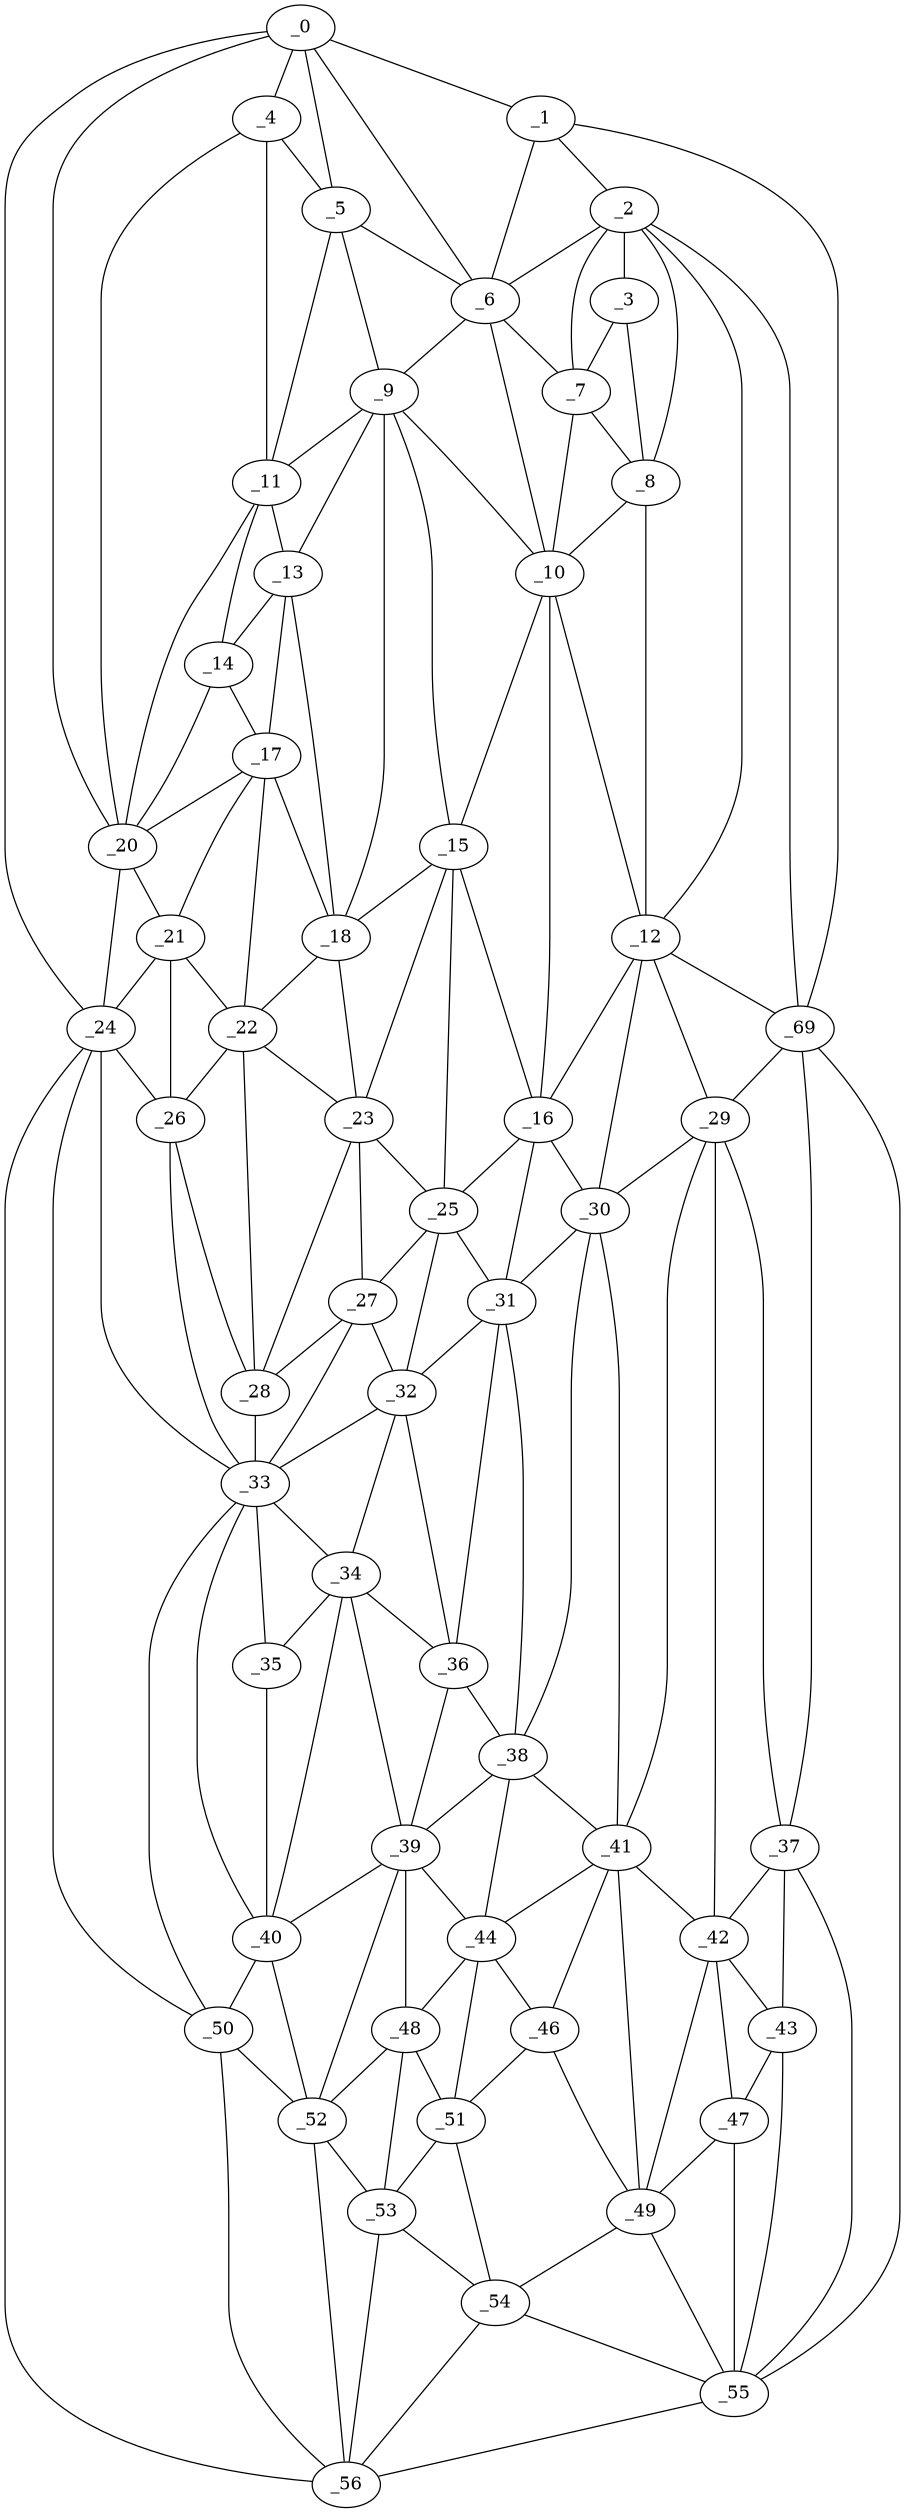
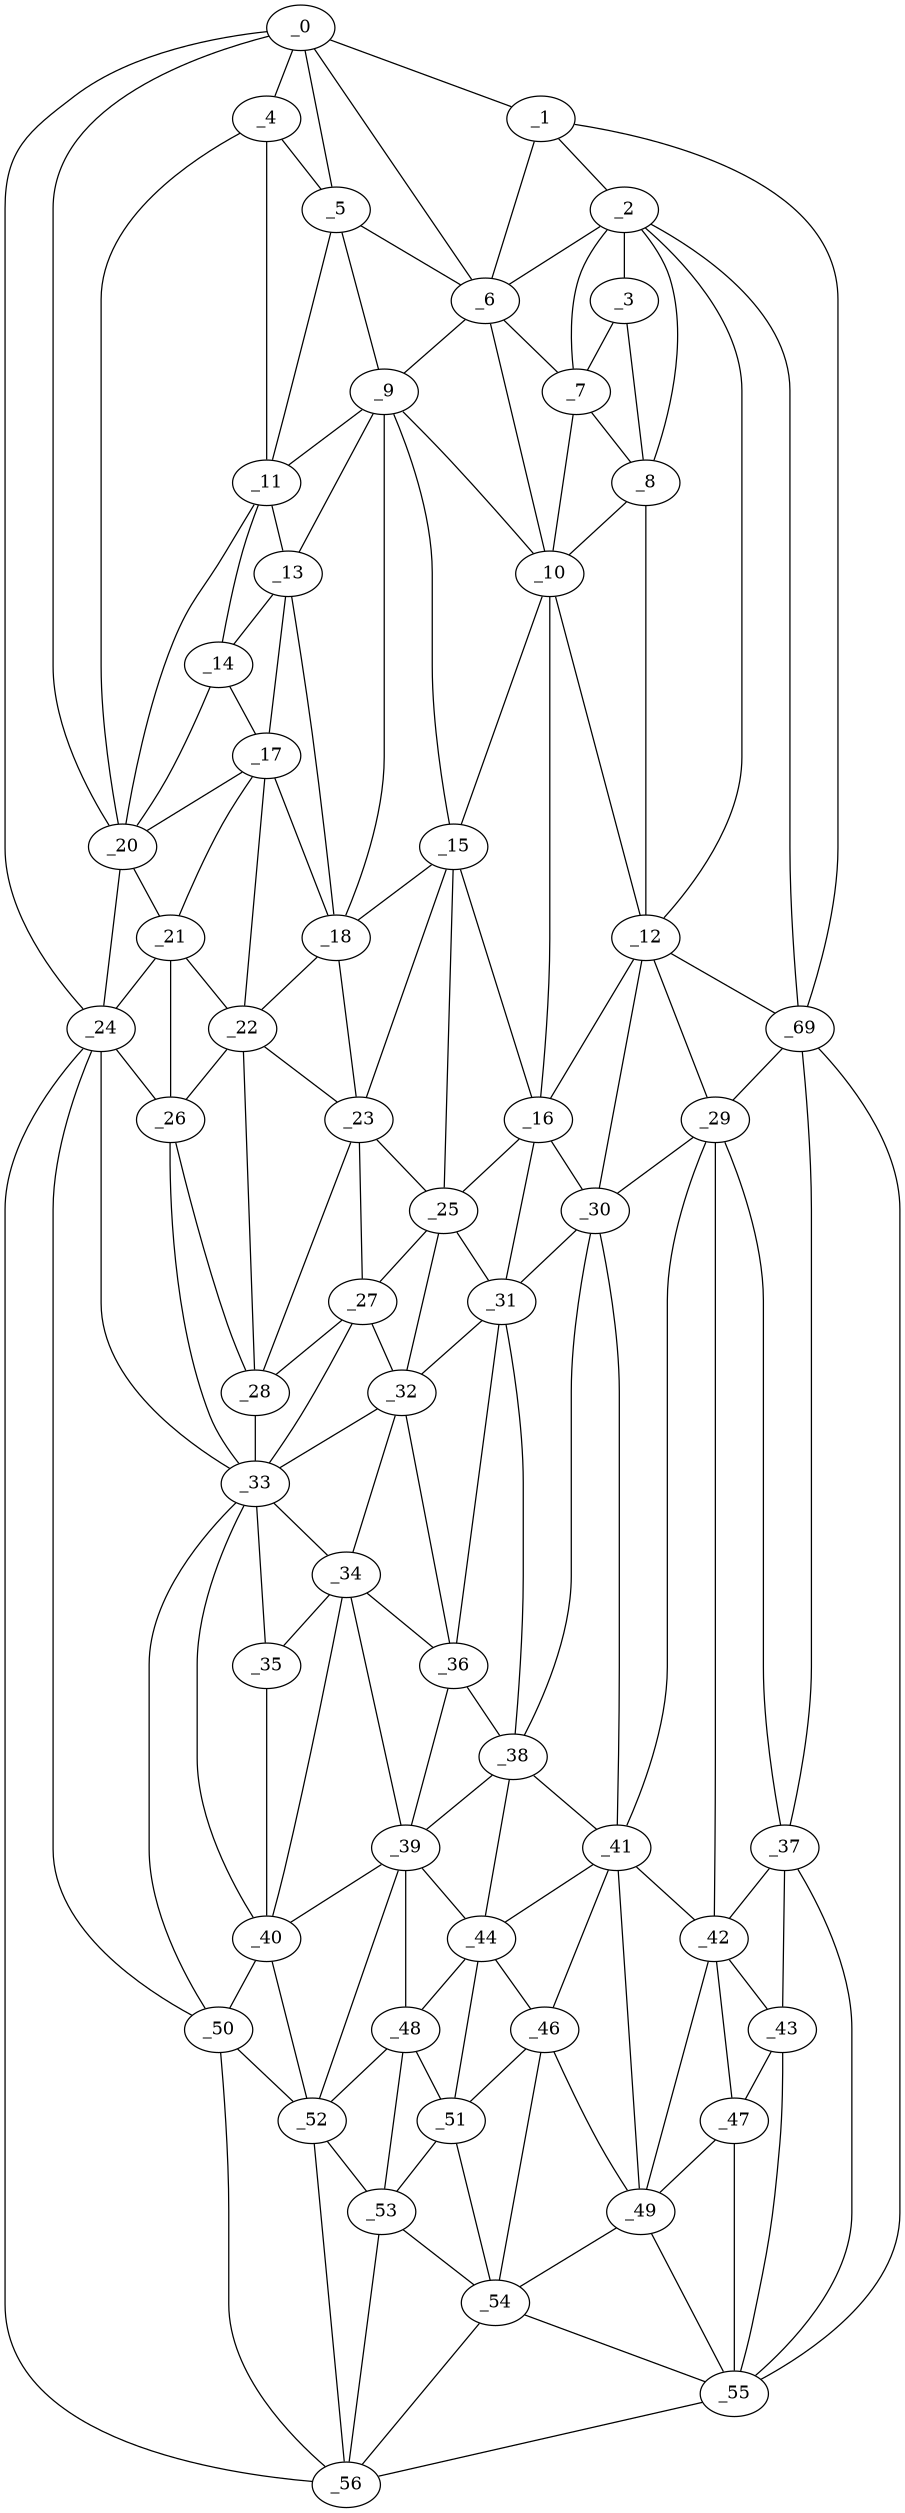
  graph {
    node [x=90 y=61]
    edge [valence=2]
    _0 [x=6 y=15]
    _1 [x=11 y=58]
    _4 [x=23 y=16]
    _5 [x=24 y=25]
    _6 [x=24 y=46]
    _20 [x=59 y=9]
    _24 [x=68 y=7]
    _2 [x=16]
    n9 [label=_69 x=57 y=121]
    _11 [x=41 y=16]
    _9 [x=38 y=33]
    _7 [x=27 y=54]
    _10 [x=40 y=58]
    _21 [x=62 y=14]
    _26 [x=71 y=20]
    _33 [x=83 y=29]
    _50 [x=109 y=40]
    _56 [x=125 y=45]
    _3 [x=22]
    _8 [x=27 y=63]
    _12 [x=44 y=84]
    _29 [x=72 y=102]
    _37 [y=111]
    _55 [x=124 y=111]
    _13 [x=46 y=26]
    _14 [x=48 y=21]
    _15 [x=54 y=42]
    _18 [x=56 y=35]
    _16 [x=55 y=54]
    _22 [x=63 y=27]
    _28 [x=72 y=26]
    _34 [x=85 y=45]
    _35 [y=36]
    _40 [x=97 y=38]
    _52 [x=110 y=50]
    _30 [x=76 y=77]
    _41 [x=98 y=88]
    _42 [x=98 y=94]
    _43 [x=98 y=103]
    _25 [x=70 y=47]
    _31 [x=77 y=60]
    _38 [x=92 y=72]
    _17 [x=56 y=23]
    _23 [x=66 y=34]
    _27 [x=71 y=37]
    _32 [x=79 y=46]
    _36 [y=57]
    _44 [x=100 y=73]
    _46 [x=106 y=81]
    _49 [x=108 y=92]
    _47 [x=106 y=97]
    _39 [x=94 y=57]
    _53 [x=110]
    _48 [x=107 y=62]
    _51 [x=109 y=73]
    _54 [x=112 y=81]
    _0 -- _1 [valence=1]
    _0 -- _4
    _0 -- _5
    _0 -- _6 [valence=1]
    _0 -- _20
    _0 -- _24 [valence=1]
    _1 -- _6
    _1 -- _2 [valence=1]
    _1 -- n9 [valence=1]
    _4 -- _5
    _4 -- _20
    _4 -- _11
    _5 -- _6 [valence=1]
    _5 -- _11
    _5 -- _9
    _6 -- _9
    _6 -- _7
    _6 -- _10 [valence=1]
    _20 -- _24
    _20 -- _21 [valence=1]
    _24 -- _26 [valence=1]
    _24 -- _33 [valence=1]
    _24 -- _50
    _24 -- _56 [valence=1]
    _2 -- _6
    _2 -- n9
    _2 -- _7
    _2 -- _3
    _2 -- _8 [valence=1]
    _2 -- _12 [valence=1]
    n9 -- _29 [valence=1]
    n9 -- _37
    n9 -- _55 [valence=1]
    _11 -- _20
    _11 -- _13
    _11 -- _14
    _9 -- _11
    _9 -- _10
    _9 -- _13 [valence=1]
    _9 -- _15
    _9 -- _18
    _7 -- _10
    _7 -- _8
    _10 -- _12 [valence=1]
    _10 -- _15
    _10 -- _16 [valence=1]
    _21 -- _24
    _21 -- _26
    _21 -- _22 [valence=1]
    _26 -- _33 [valence=1]
    _26 -- _28 [valence=1]
    _33 -- _50
    _33 -- _34 [valence=1]
    _33 -- _35 [valence=1]
    _33 -- _40
    _50 -- _56 [valence=1]
    _50 -- _52
    _3 -- _7 [valence=1]
    _3 -- _8
    _8 -- _10
    _8 -- _12
    _12 -- n9
    _12 -- _29
    _12 -- _16
    _12 -- _30 [valence=1]
    _29 -- _37 [valence=1]
    _29 -- _30
    _29 -- _41
    _29 -- _42
    _37 -- _55
    _37 -- _42
    _37 -- _43
    _55 -- _56 [valence=1]
    _13 -- _14 [valence=1]
    _13 -- _18 [valence=1]
    _13 -- _17
    _14 -- _20
    _14 -- _17 [valence=1]
    _15 -- _18
    _15 -- _16
    _15 -- _25
    _15 -- _23
    _18 -- _22
    _18 -- _23 [valence=1]
    _16 -- _30 [valence=1]
    _16 -- _25
    _16 -- _31
    _22 -- _26
    _22 -- _28
    _22 -- _23 [valence=1]
    _28 -- _33
    _34 -- _35
    _34 -- _40
    _34 -- _36
    _34 -- _39 [valence=1]
    _35 -- _40
    _40 -- _50
    _40 -- _52
    _52 -- _56 [valence=1]
    _52 -- _53
    _30 -- _41
    _30 -- _31
    _30 -- _38
    _41 -- _42
    _41 -- _44 [valence=1]
    _41 -- _46
    _41 -- _49
    _42 -- _43 [valence=1]
    _42 -- _49
    _42 -- _47
    _43 -- _55
    _43 -- _47
    _25 -- _31
    _25 -- _27
    _25 -- _32 [valence=1]
    _31 -- _38
    _31 -- _32
    _31 -- _36
    _38 -- _41
    _38 -- _44 [valence=1]
    _38 -- _39
    _17 -- _20
    _17 -- _21 [valence=1]
    _17 -- _18
    _17 -- _22
    _23 -- _28
    _23 -- _25 [valence=1]
    _23 -- _27 [valence=1]
    _27 -- _33 [valence=1]
    _27 -- _28
    _27 -- _32 [valence=1]
    _32 -- _33
    _32 -- _34
    _32 -- _36
    _36 -- _38 [valence=1]
    _36 -- _39
    _44 -- _46
    _44 -- _48 [valence=1]
    _44 -- _51
    _46 -- _49 [valence=1]
    _46 -- _51 [valence=1]
+   _46 -- _54 [valence=1]
    _49 -- _55
    _49 -- _54 [valence=1]
    _47 -- _55
    _47 -- _49
    _39 -- _40
    _39 -- _52 [valence=1]
    _39 -- _44 [valence=1]
    _39 -- _48
    _53 -- _56
    _53 -- _54 [valence=1]
    _48 -- _52
    _48 -- _53
    _48 -- _51
    _51 -- _53
    _51 -- _54
    _54 -- _56 [valence=1]
    _54 -- _55
  }
